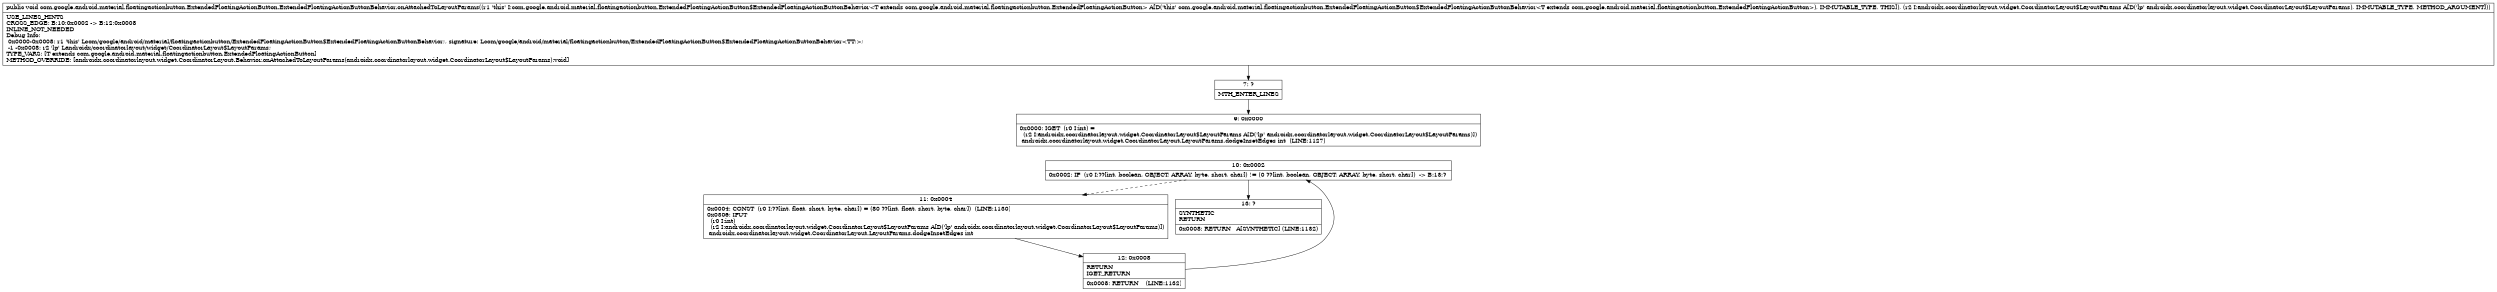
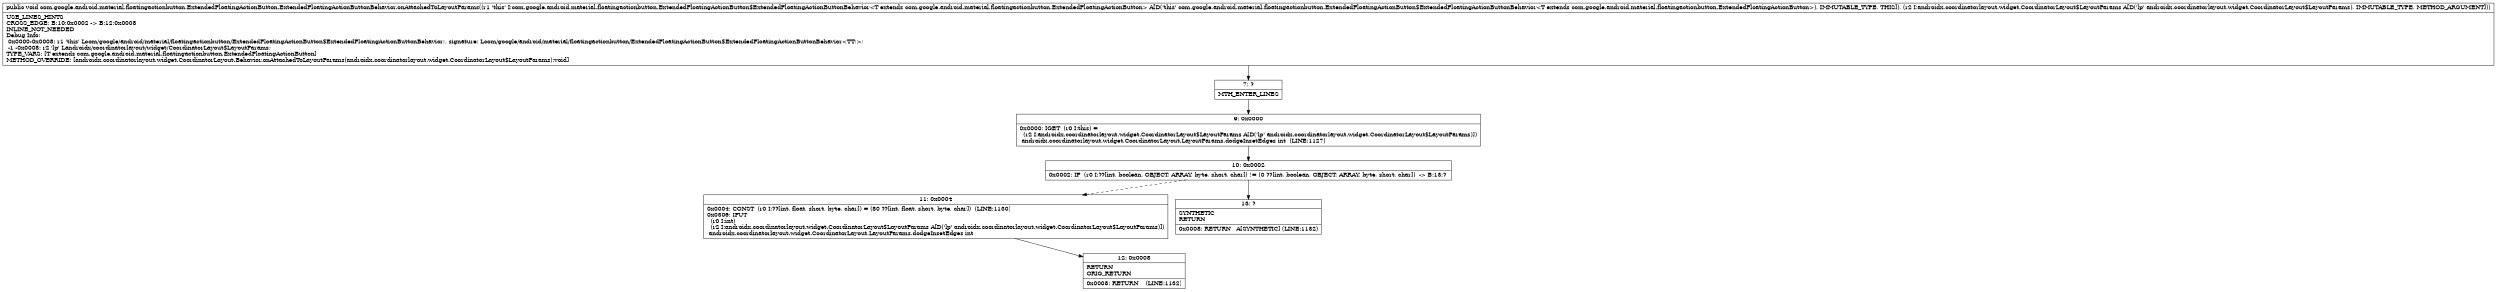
  digraph {
    node [shape=record]
    n1 [label="{7\:\ ?|MTH_ENTER_LINES\l}"]
-   n2 [label="{9\:\ 0x0000|0x0000: IGET  (r0 I:int) = \l  (r2 I:androidx.coordinatorlayout.widget.CoordinatorLayout$LayoutParams A[D('lp' androidx.coordinatorlayout.widget.CoordinatorLayout$LayoutParams)])\l androidx.coordinatorlayout.widget.CoordinatorLayout.LayoutParams.dodgeInsetEdges int  (LINE:1127)\l}"]
+   n2 [label="{9\:\ 0x0000|0x0000: IGET  (r0 I:this) = \l  (r2 I:androidx.coordinatorlayout.widget.CoordinatorLayout$LayoutParams A[D('lp' androidx.coordinatorlayout.widget.CoordinatorLayout$LayoutParams)])\l androidx.coordinatorlayout.widget.CoordinatorLayout.LayoutParams.dodgeInsetEdges int  (LINE:1127)\l}"]
    n3 [label="{10\:\ 0x0002|0x0002: IF  (r0 I:??[int, boolean, OBJECT, ARRAY, byte, short, char]) != (0 ??[int, boolean, OBJECT, ARRAY, byte, short, char])  \-\> B:13:? \l}"]
    n4 [label="{11\:\ 0x0004|0x0004: CONST  (r0 I:??[int, float, short, byte, char]) = (80 ??[int, float, short, byte, char])  (LINE:1130)\l0x0306: IPUT  \l  (r0 I:int)\l  (r2 I:androidx.coordinatorlayout.widget.CoordinatorLayout$LayoutParams A[D('lp' androidx.coordinatorlayout.widget.CoordinatorLayout$LayoutParams)])\l androidx.coordinatorlayout.widget.CoordinatorLayout.LayoutParams.dodgeInsetEdges int \l}"]
    n5 [label="{13\:\ ?|SYNTHETIC\lRETURN\l|0x0008: RETURN   A[SYNTHETIC] (LINE:1132)\l}"]
-   n6 [label="{12\:\ 0x0008|RETURN\lIGET_RETURN\l|0x0008: RETURN    (LINE:1132)\l}"]
+   n6 [label="{12\:\ 0x0008|RETURN\lORIG_RETURN\l|0x0008: RETURN    (LINE:1132)\l}"]
    n7 [label="{public void com.google.android.material.floatingactionbutton.ExtendedFloatingActionButton.ExtendedFloatingActionButtonBehavior.onAttachedToLayoutParams((r1 'this' I:com.google.android.material.floatingactionbutton.ExtendedFloatingActionButton$ExtendedFloatingActionButtonBehavior\<T extends com.google.android.material.floatingactionbutton.ExtendedFloatingActionButton\> A[D('this' com.google.android.material.floatingactionbutton.ExtendedFloatingActionButton$ExtendedFloatingActionButtonBehavior\<T extends com.google.android.material.floatingactionbutton.ExtendedFloatingActionButton\>), IMMUTABLE_TYPE, THIS]), (r2 I:androidx.coordinatorlayout.widget.CoordinatorLayout$LayoutParams A[D('lp' androidx.coordinatorlayout.widget.CoordinatorLayout$LayoutParams), IMMUTABLE_TYPE, METHOD_ARGUMENT]))  | USE_LINES_HINTS\lCROSS_EDGE: B:10:0x0002 \-\> B:12:0x0008\lINLINE_NOT_NEEDED\lDebug Info:\l  0x0000\-0x0008: r1 'this' Lcom\/google\/android\/material\/floatingactionbutton\/ExtendedFloatingActionButton$ExtendedFloatingActionButtonBehavior;, signature: Lcom\/google\/android\/material\/floatingactionbutton\/ExtendedFloatingActionButton$ExtendedFloatingActionButtonBehavior\<TT;\>;\l  \-1 \-0x0008: r2 'lp' Landroidx\/coordinatorlayout\/widget\/CoordinatorLayout$LayoutParams;\lTYPE_VARS: [T extends com.google.android.material.floatingactionbutton.ExtendedFloatingActionButton]\lMETHOD_OVERRIDE: [androidx.coordinatorlayout.widget.CoordinatorLayout.Behavior.onAttachedToLayoutParams(androidx.coordinatorlayout.widget.CoordinatorLayout$LayoutParams):void]\l}"]
    n1 -> n2
-   n6 -> n3
+   n2 -> n3
    n3 -> n4 [style=dashed]
    n3 -> n5
    n4 -> n6
    n7 -> n1
  }
